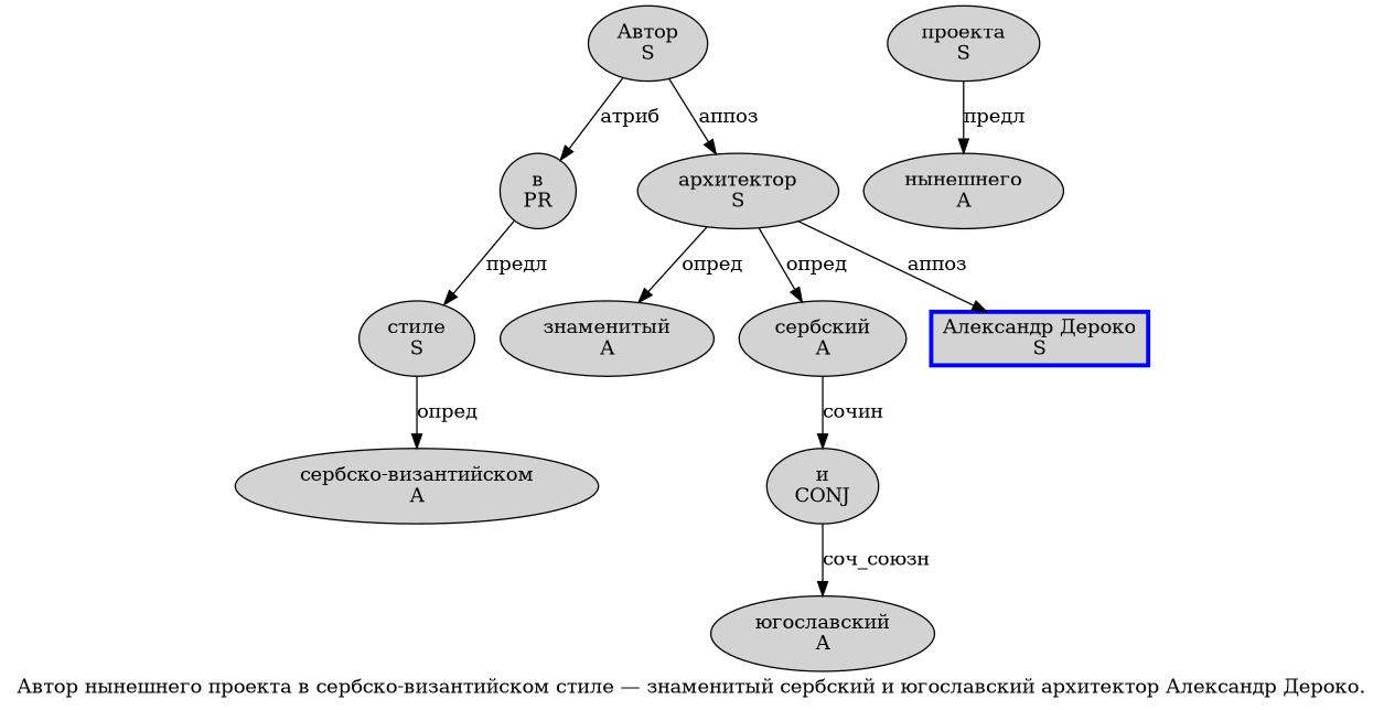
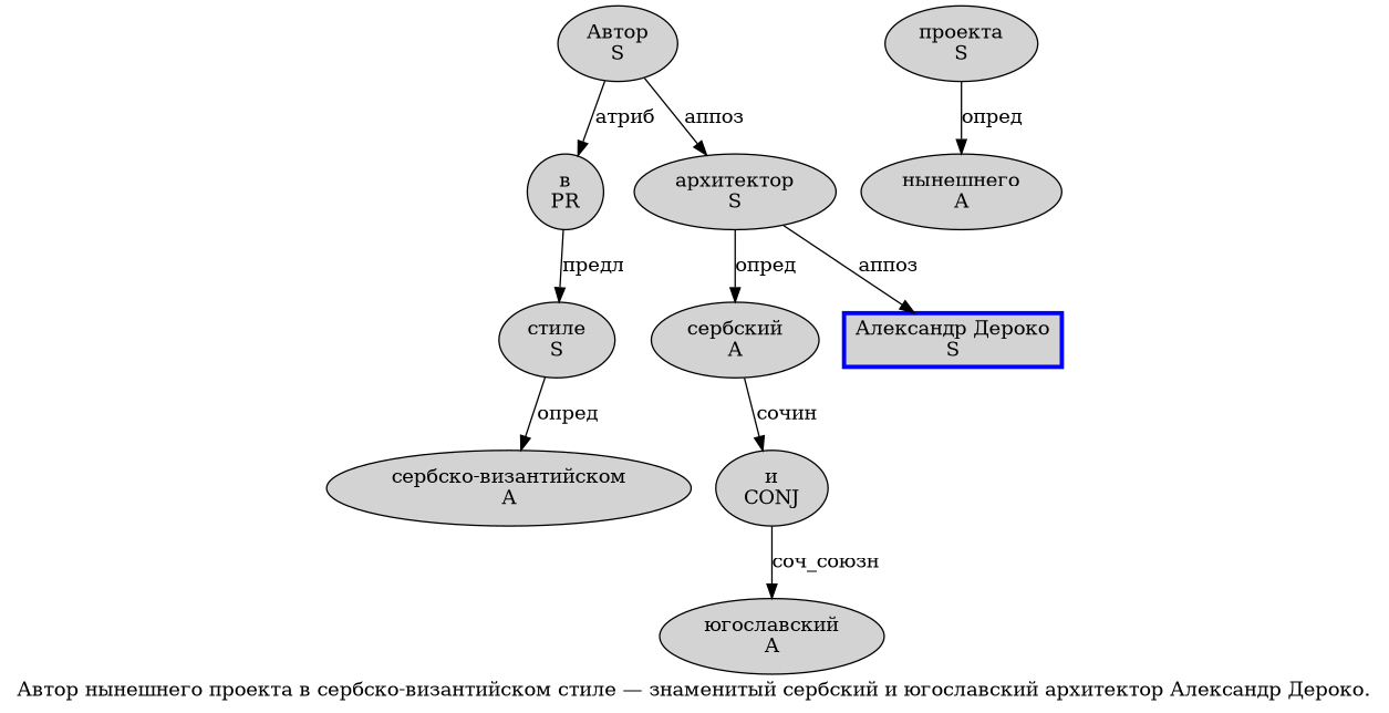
  digraph {
    label="Автор нынешнего проекта в сербско-византийском стиле — знаменитый сербский и югославский архитектор Александр Дероко."
    node [fillcolor=lightgray penwidth=1 shape=ellipse style=filled]
    n1 [label="Автор\nS"]
    n2 [label="в\nPR"]
    n3 [label="архитектор\nS"]
    n4 [label="проекта\nS"]
    n5 [label="нынешнего\nA"]
    n6 [label="стиле\nS"]
-   n7 [label="знаменитый\nA"]
    n8 [label="сербский\nA"]
    n9 [color=blue label="Александр Дероко\nS" penwidth=3 shape=box]
    n10 [label="сербско-византийском\nA"]
    n11 [label="и\nCONJ"]
    n12 [label="югославский\nA"]
    n1 -> n2 [label="атриб"]
    n1 -> n3 [label="аппоз"]
    n2 -> n6 [label="предл"]
-   n3 -> n7 [label="опред"]
    n3 -> n8 [label="опред"]
    n3 -> n9 [label="аппоз"]
-   n4 -> n5 [label="предл"]
+   n4 -> n5 [label="опред"]
    n6 -> n10 [label="опред"]
    n8 -> n11 [label="сочин"]
    n11 -> n12 [label="соч_союзн"]
  }
